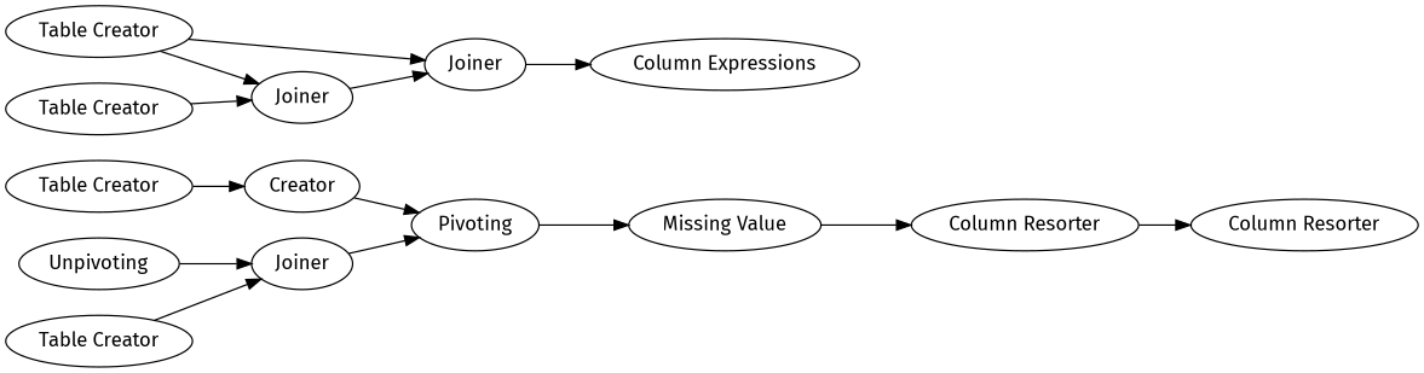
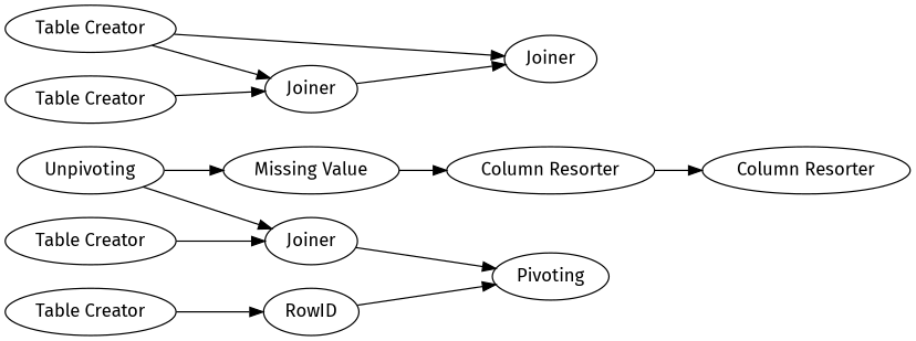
  digraph {
    fontname="Fira Sans"
    rankdir=LR
    node [fontname="Fira Sans"]
    edge [fontname="Fira Sans"]
    n1 [label=Pivoting]
    n2 [label="Missing Value"]
    n3 [label="Column Resorter"]
    n4 [label="Column Resorter"]
-   n5 [label=Creator]
+   n5 [label=RowID]
    n6 [label=Unpivoting]
    n7 [label=Joiner]
    n8 [label=Joiner]
-   n9 [label="Column Expressions"]
    n10 [label="Table Creator"]
    n11 [label=Joiner]
    n12 [label="Table Creator"]
    n13 [label="Table Creator"]
    n14 [label="Table Creator"]
-   n1 -> n2
+   n6 -> n2
    n2 -> n3
    n3 -> n4
    n5 -> n1
    n6 -> n7
    n7 -> n1
-   n8 -> n9
    n10 -> n7
    n11 -> n8
    n12 -> n8
    n12 -> n11
    n13 -> n11
    n14 -> n5
  }
